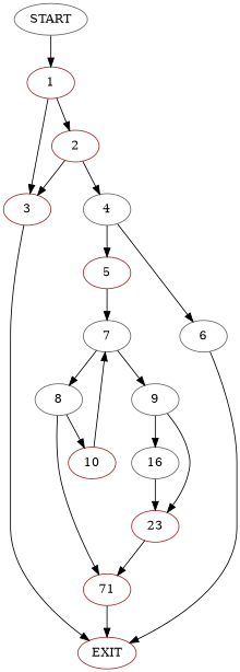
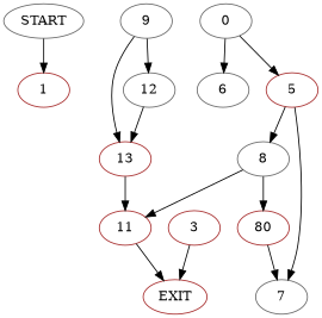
  digraph {
    node [color=brown]
    n1 [color=gray40 label=START]
    1
-   2
    3
    n5 [label=EXIT]
-   4 [color=gray40]
+   4 [color=gray40 label=0]
    5
    6 [color=gray40]
    7 [color=gray40]
    8 [color=gray40]
    9 [color=gray40]
-   10
-   11 [label=71]
-   12 [color=gray40 label=16]
-   13 [label=23]
+   10 [label=80]
+   11
+   12 [color=gray40]
+   13
    n1 -> 1
-   1 -> 2
-   1 -> 3
-   2 -> 3
-   2 -> 4
    3 -> n5
    4 -> 5
    4 -> 6
    5 -> 7
-   6 -> n5
-   7 -> 8
-   7 -> 9
+   5 -> 8
    8 -> 10
    8 -> 11
    9 -> 12
    9 -> 13
    10 -> 7
    11 -> n5
    12 -> 13
    13 -> 11
  }
